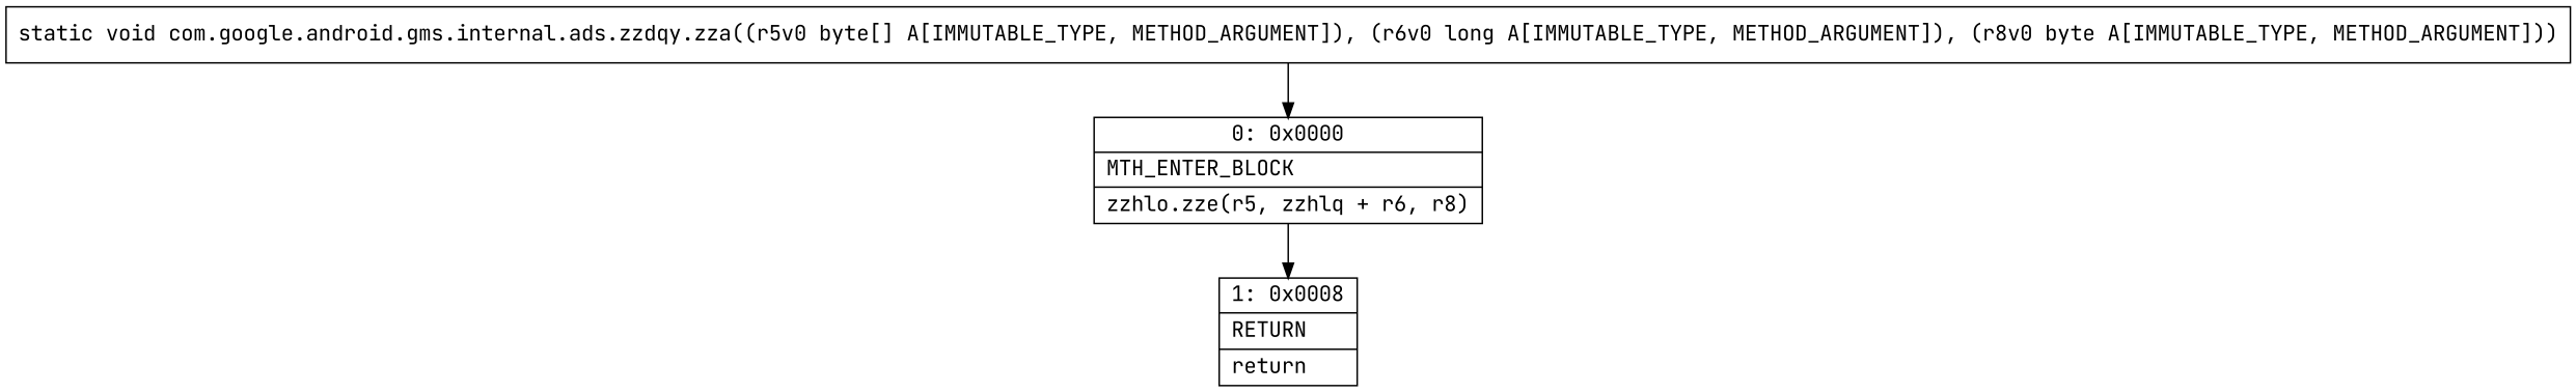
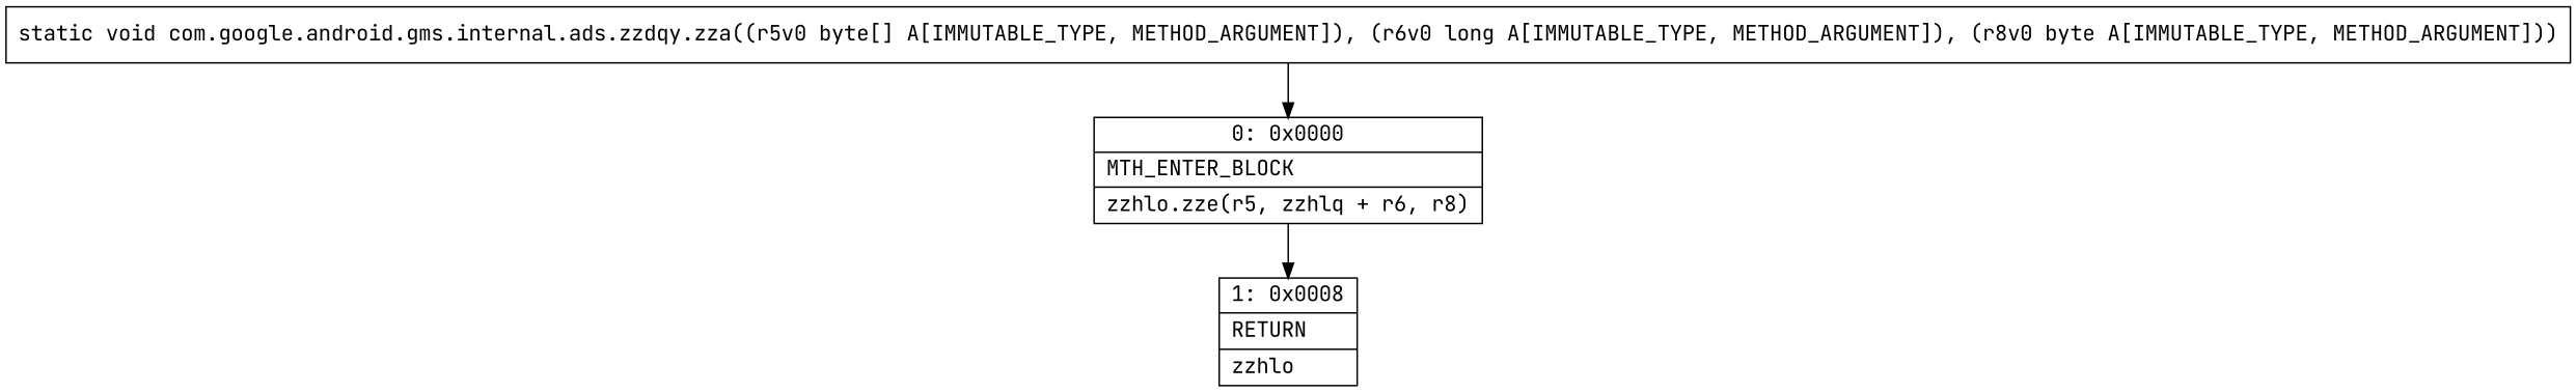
  digraph {
    fontname="JetBrains Mono"
    node [shape=record fontname="JetBrains Mono"]
    edge [fontname="JetBrains Mono"]
    n1 [label="{0\:\ 0x0000|MTH_ENTER_BLOCK\l|zzhlo.zze(r5, zzhlq + r6, r8)\l}"]
-   n2 [label="{1\:\ 0x0008|RETURN\l|return\l}"]
+   n2 [label="{1\:\ 0x0008|RETURN\l|zzhlo\l}"]
    n3 [label="{static void com.google.android.gms.internal.ads.zzdqy.zza((r5v0 byte[] A[IMMUTABLE_TYPE, METHOD_ARGUMENT]), (r6v0 long A[IMMUTABLE_TYPE, METHOD_ARGUMENT]), (r8v0 byte A[IMMUTABLE_TYPE, METHOD_ARGUMENT])) }"]
    n1 -> n2
    n3 -> n1
  }
